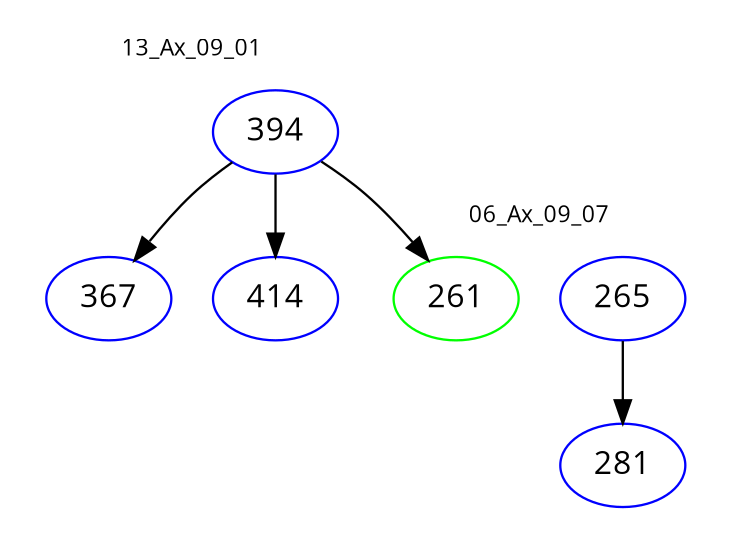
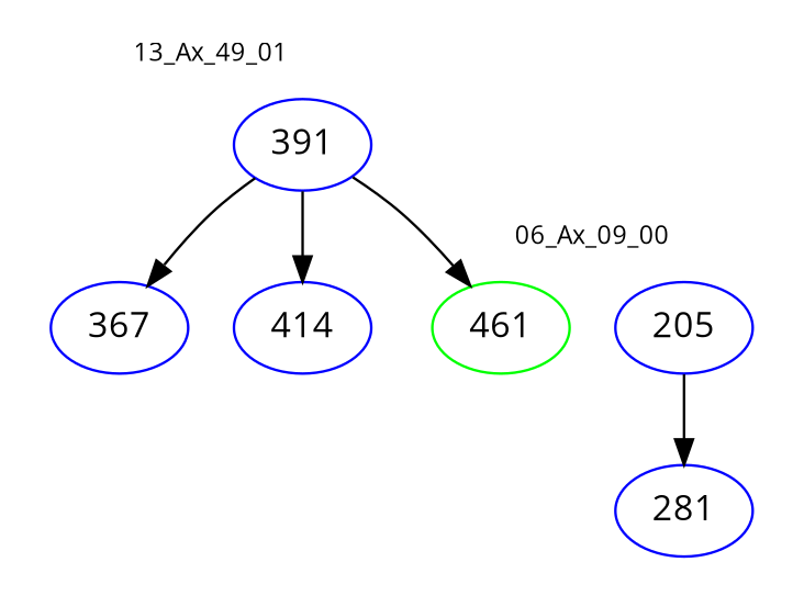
  digraph {
    fontname="Open Sans"
    node [color=blue fontname="Open Sans"]
    edge [color=black fontname="Open Sans"]
-   n1 [label=265]
-   n2 [color=green label=261]
+   n1 [label=205]
+   n2 [color=green label=461]
    n3 [label=281]
-   n4 [label=394]
+   n4 [label=391]
    n5 [label=367]
    n6 [label=414]
    subgraph cluster_1 {
      color=white
      fontsize=10
-     label="06_Ax_09_07"
+     label="06_Ax_09_00"
      n1
      n2
      n3
    }
    subgraph cluster_2 {
      color=white
      fontsize=10
-     label="13_Ax_09_01"
+     label="13_Ax_49_01"
      n4
      n5
      n6
    }
    n1 -> n3
    n4 -> n2
    n4 -> n5
    n4 -> n6
  }
